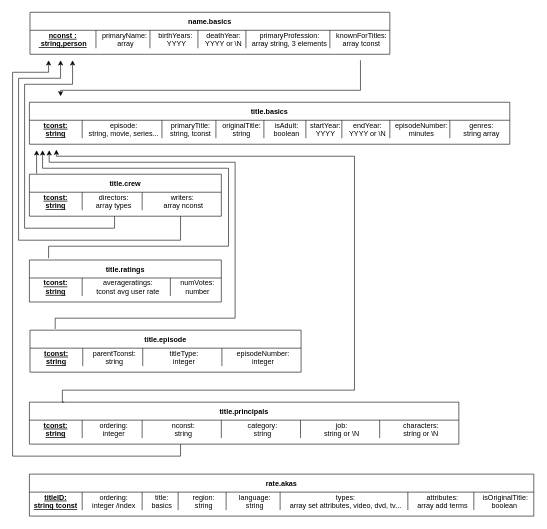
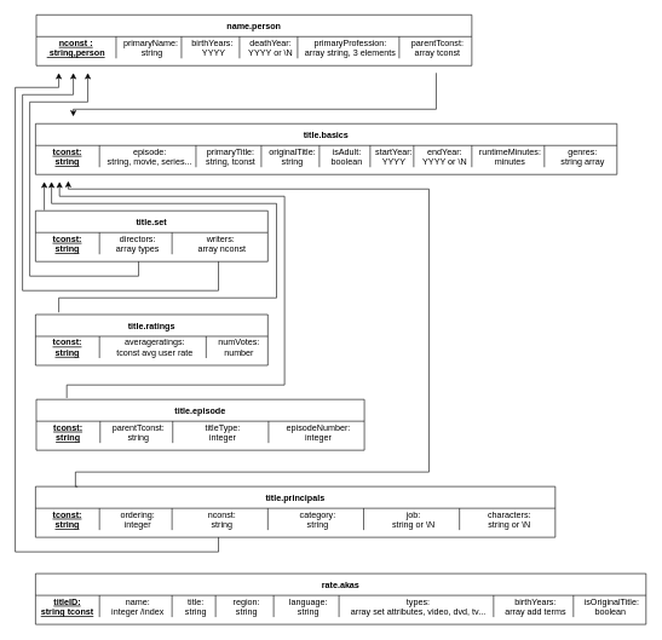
  <mxCell id="0" />
  <mxCell id="1" parent="0" />
- <mxCell id="2" value="name.basics" style="shape=table;startSize=30;container=1;collapsible=1;childLayout=tableLayout;fixedRows=1;rowLines=0;fontStyle=1;align=center;resizeLast=1;" vertex="1" parent="1"><mxGeometry x="49" y="20" width="600" height="70" as="geometry" /></mxCell>
+ <mxCell id="2" value="name.person" style="shape=table;startSize=30;container=1;collapsible=1;childLayout=tableLayout;fixedRows=1;rowLines=0;fontStyle=1;align=center;resizeLast=1;" vertex="1" parent="1"><mxGeometry x="49" y="20" width="600" height="70" as="geometry" /></mxCell>
  <mxCell id="3" value="" style="shape=tableRow;horizontal=0;startSize=0;swimlaneHead=0;swimlaneBody=0;fillColor=none;collapsible=0;dropTarget=0;points=[[0,0.5],[1,0.5]];portConstraint=eastwest;top=0;left=0;right=0;bottom=0;" vertex="1" parent="2"><mxGeometry y="30" width="600" height="30" as="geometry" /></mxCell>
  <mxCell id="4" value="nconst :&#10; string,person" style="shape=partialRectangle;connectable=0;fillColor=none;top=0;left=0;bottom=0;right=0;fontStyle=5;overflow=hidden;" vertex="1" parent="3"><mxGeometry width="110" height="30" as="geometry"><mxRectangle width="110" height="30" as="alternateBounds" /></mxGeometry></mxCell>
- <mxCell id="5" value="primaryName:&#10; array" style="shape=partialRectangle;connectable=0;fillColor=none;top=0;left=0;bottom=0;right=0;align=center;spacingLeft=6;fontStyle=0;overflow=hidden;" vertex="1" parent="3"><mxGeometry x="110" width="90" height="30" as="geometry"><mxRectangle width="90" height="30" as="alternateBounds" /></mxGeometry></mxCell>
+ <mxCell id="5" value="primaryName:&#10; string" style="shape=partialRectangle;connectable=0;fillColor=none;top=0;left=0;bottom=0;right=0;align=center;spacingLeft=6;fontStyle=0;overflow=hidden;" vertex="1" parent="3"><mxGeometry x="110" width="90" height="30" as="geometry"><mxRectangle width="90" height="30" as="alternateBounds" /></mxGeometry></mxCell>
  <mxCell id="6" value="birthYears:&#10; YYYY" style="shape=partialRectangle;connectable=0;fillColor=none;top=0;left=0;bottom=0;right=0;align=center;spacingLeft=6;fontStyle=0;overflow=hidden;" vertex="1" parent="3"><mxGeometry x="200" width="80" height="30" as="geometry"><mxRectangle width="80" height="30" as="alternateBounds" /></mxGeometry></mxCell>
  <mxCell id="7" value="deathYear: &#10;YYYY or \N" style="shape=partialRectangle;connectable=0;fillColor=none;top=0;left=0;bottom=0;right=0;align=center;spacingLeft=6;fontStyle=0;overflow=hidden;" vertex="1" parent="3"><mxGeometry x="280" width="80" height="30" as="geometry"><mxRectangle width="80" height="30" as="alternateBounds" /></mxGeometry></mxCell>
  <mxCell id="8" value="primaryProfession: &#10;array string, 3 elements" style="shape=partialRectangle;connectable=0;fillColor=none;top=0;left=0;bottom=0;right=0;align=center;spacingLeft=6;fontStyle=0;overflow=hidden;" vertex="1" parent="3"><mxGeometry x="360" width="140" height="30" as="geometry"><mxRectangle width="140" height="30" as="alternateBounds" /></mxGeometry></mxCell>
- <mxCell id="9" value="knownForTitles:&#10;array tconst" style="shape=partialRectangle;connectable=0;fillColor=none;top=0;left=0;bottom=0;right=0;align=center;spacingLeft=6;fontStyle=0;overflow=hidden;" vertex="1" parent="3"><mxGeometry x="500" width="100" height="30" as="geometry"><mxRectangle width="100" height="30" as="alternateBounds" /></mxGeometry></mxCell>
+ <mxCell id="9" value="parentTconst:&#10;array tconst" style="shape=partialRectangle;connectable=0;fillColor=none;top=0;left=0;bottom=0;right=0;align=center;spacingLeft=6;fontStyle=0;overflow=hidden;" vertex="1" parent="3"><mxGeometry x="500" width="100" height="30" as="geometry"><mxRectangle width="100" height="30" as="alternateBounds" /></mxGeometry></mxCell>
  <mxCell id="10" value="rate.akas" style="shape=table;startSize=30;container=1;collapsible=1;childLayout=tableLayout;fixedRows=1;rowLines=0;fontStyle=1;align=center;resizeLast=1;" vertex="1" parent="1"><mxGeometry x="48" y="790" width="841" height="70" as="geometry" /></mxCell>
  <mxCell id="11" value="" style="shape=tableRow;horizontal=0;startSize=0;swimlaneHead=0;swimlaneBody=0;fillColor=none;collapsible=0;dropTarget=0;points=[[0,0.5],[1,0.5]];portConstraint=eastwest;top=0;left=0;right=0;bottom=0;" vertex="1" parent="10"><mxGeometry y="30" width="841" height="30" as="geometry" /></mxCell>
  <mxCell id="12" value="titleID:&#10;string tconst" style="shape=partialRectangle;connectable=0;fillColor=none;top=0;left=0;bottom=0;right=0;fontStyle=5;overflow=hidden;" vertex="1" parent="11"><mxGeometry width="88.0" height="30" as="geometry"><mxRectangle width="88.0" height="30" as="alternateBounds" /></mxGeometry></mxCell>
- <mxCell id="13" value="ordering:&#10;integer /index" style="shape=partialRectangle;connectable=0;fillColor=none;top=0;left=0;bottom=0;right=0;align=center;spacingLeft=6;fontStyle=0;overflow=hidden;" vertex="1" parent="11"><mxGeometry x="88.0" width="100" height="30" as="geometry"><mxRectangle width="100" height="30" as="alternateBounds" /></mxGeometry></mxCell>
- <mxCell id="14" value="title:&#10;basics" style="shape=partialRectangle;connectable=0;fillColor=none;top=0;left=0;bottom=0;right=0;align=center;spacingLeft=6;fontStyle=0;overflow=hidden;" vertex="1" parent="11"><mxGeometry x="188.0" width="60" height="30" as="geometry"><mxRectangle width="60" height="30" as="alternateBounds" /></mxGeometry></mxCell>
+ <mxCell id="13" value="name:&#10;integer /index" style="shape=partialRectangle;connectable=0;fillColor=none;top=0;left=0;bottom=0;right=0;align=center;spacingLeft=6;fontStyle=0;overflow=hidden;" vertex="1" parent="11"><mxGeometry x="88.0" width="100" height="30" as="geometry"><mxRectangle width="100" height="30" as="alternateBounds" /></mxGeometry></mxCell>
+ <mxCell id="14" value="title:&#10;string" style="shape=partialRectangle;connectable=0;fillColor=none;top=0;left=0;bottom=0;right=0;align=center;spacingLeft=6;fontStyle=0;overflow=hidden;" vertex="1" parent="11"><mxGeometry x="188.0" width="60" height="30" as="geometry"><mxRectangle width="60" height="30" as="alternateBounds" /></mxGeometry></mxCell>
  <mxCell id="15" value="region:&#10;string" style="shape=partialRectangle;connectable=0;fillColor=none;top=0;left=0;bottom=0;right=0;align=center;spacingLeft=6;fontStyle=0;overflow=hidden;" vertex="1" parent="11"><mxGeometry x="248.0" width="80" height="30" as="geometry"><mxRectangle width="80" height="30" as="alternateBounds" /></mxGeometry></mxCell>
  <mxCell id="16" value="language:&#10;string" style="shape=partialRectangle;connectable=0;fillColor=none;top=0;left=0;bottom=0;right=0;align=center;spacingLeft=6;fontStyle=0;overflow=hidden;" vertex="1" parent="11"><mxGeometry x="328.0" width="90" height="30" as="geometry"><mxRectangle width="90" height="30" as="alternateBounds" /></mxGeometry></mxCell>
  <mxCell id="17" value="types:&#10;array set attributes, video, dvd, tv..." style="shape=partialRectangle;connectable=0;fillColor=none;top=0;left=0;bottom=0;right=0;align=center;spacingLeft=6;fontStyle=0;overflow=hidden;" vertex="1" parent="11"><mxGeometry x="418.0" width="213.0" height="30" as="geometry"><mxRectangle width="213.0" height="30" as="alternateBounds" /></mxGeometry></mxCell>
- <mxCell id="18" value="attributes:&#10;array add terms" style="shape=partialRectangle;connectable=0;fillColor=none;top=0;left=0;bottom=0;right=0;align=center;spacingLeft=6;fontStyle=0;overflow=hidden;" vertex="1" parent="11"><mxGeometry x="631" width="110" height="30" as="geometry"><mxRectangle width="110" height="30" as="alternateBounds" /></mxGeometry></mxCell>
+ <mxCell id="18" value="birthYears:&#10;array add terms" style="shape=partialRectangle;connectable=0;fillColor=none;top=0;left=0;bottom=0;right=0;align=center;spacingLeft=6;fontStyle=0;overflow=hidden;" vertex="1" parent="11"><mxGeometry x="631" width="110" height="30" as="geometry"><mxRectangle width="110" height="30" as="alternateBounds" /></mxGeometry></mxCell>
  <mxCell id="19" value="isOriginalTitle:&#10;boolean " style="shape=partialRectangle;connectable=0;fillColor=none;top=0;left=0;bottom=0;right=0;align=center;spacingLeft=6;fontStyle=0;overflow=hidden;" vertex="1" parent="11"><mxGeometry x="741" width="100" height="30" as="geometry"><mxRectangle width="100" height="30" as="alternateBounds" /></mxGeometry></mxCell>
  <mxCell id="20" value="title.basics" style="shape=table;startSize=30;container=1;collapsible=1;childLayout=tableLayout;fixedRows=1;rowLines=0;fontStyle=1;align=center;resizeLast=1;" vertex="1" parent="1"><mxGeometry x="48" y="170" width="801.0" height="70" as="geometry" /></mxCell>
  <mxCell id="21" value="" style="shape=tableRow;horizontal=0;startSize=0;swimlaneHead=0;swimlaneBody=0;fillColor=none;collapsible=0;dropTarget=0;points=[[0,0.5],[1,0.5]];portConstraint=eastwest;top=0;left=0;right=0;bottom=0;" vertex="1" parent="20"><mxGeometry y="30" width="801.0" height="30" as="geometry" /></mxCell>
  <mxCell id="22" value="tconst:&#10;string" style="shape=partialRectangle;connectable=0;fillColor=none;top=0;left=0;bottom=0;right=0;fontStyle=5;overflow=hidden;" vertex="1" parent="21"><mxGeometry width="88.0" height="30" as="geometry"><mxRectangle width="88.0" height="30" as="alternateBounds" /></mxGeometry></mxCell>
  <mxCell id="23" value="episode:&#10;string, movie, series..." style="shape=partialRectangle;connectable=0;fillColor=none;top=0;left=0;bottom=0;right=0;align=center;spacingLeft=6;fontStyle=0;overflow=hidden;" vertex="1" parent="21"><mxGeometry x="88.0" width="133.0" height="30" as="geometry"><mxRectangle width="133.0" height="30" as="alternateBounds" /></mxGeometry></mxCell>
  <mxCell id="24" value="primaryTitle:&#10;string, tconst" style="shape=partialRectangle;connectable=0;fillColor=none;top=0;left=0;bottom=0;right=0;align=center;spacingLeft=6;fontStyle=0;overflow=hidden;" vertex="1" parent="21"><mxGeometry x="221" width="90" height="30" as="geometry"><mxRectangle width="90" height="30" as="alternateBounds" /></mxGeometry></mxCell>
  <mxCell id="25" value="originalTitle:&#10;string" style="shape=partialRectangle;connectable=0;fillColor=none;top=0;left=0;bottom=0;right=0;align=center;spacingLeft=6;fontStyle=0;overflow=hidden;" vertex="1" parent="21"><mxGeometry x="311" width="80.0" height="30" as="geometry"><mxRectangle width="80.0" height="30" as="alternateBounds" /></mxGeometry></mxCell>
  <mxCell id="26" value="isAdult:&#10;boolean" style="shape=partialRectangle;connectable=0;fillColor=none;top=0;left=0;bottom=0;right=0;align=center;spacingLeft=6;fontStyle=0;overflow=hidden;" vertex="1" parent="21"><mxGeometry x="391.0" width="70" height="30" as="geometry"><mxRectangle width="70" height="30" as="alternateBounds" /></mxGeometry></mxCell>
  <mxCell id="27" value="startYear:&#10;YYYY" style="shape=partialRectangle;connectable=0;fillColor=none;top=0;left=0;bottom=0;right=0;align=center;spacingLeft=6;fontStyle=0;overflow=hidden;" vertex="1" parent="21"><mxGeometry x="461.0" width="60" height="30" as="geometry"><mxRectangle width="60" height="30" as="alternateBounds" /></mxGeometry></mxCell>
  <mxCell id="28" value="endYear:&#10;YYYY or \N" style="shape=partialRectangle;connectable=0;fillColor=none;top=0;left=0;bottom=0;right=0;align=center;spacingLeft=6;fontStyle=0;overflow=hidden;" vertex="1" parent="21"><mxGeometry x="521.0" width="80" height="30" as="geometry"><mxRectangle width="80" height="30" as="alternateBounds" /></mxGeometry></mxCell>
- <mxCell id="29" value="episodeNumber:&#10;minutes" style="shape=partialRectangle;connectable=0;fillColor=none;top=0;left=0;bottom=0;right=0;align=center;spacingLeft=6;fontStyle=0;overflow=hidden;" vertex="1" parent="21"><mxGeometry x="601.0" width="100" height="30" as="geometry"><mxRectangle width="100" height="30" as="alternateBounds" /></mxGeometry></mxCell>
+ <mxCell id="29" value="runtimeMinutes:&#10;minutes" style="shape=partialRectangle;connectable=0;fillColor=none;top=0;left=0;bottom=0;right=0;align=center;spacingLeft=6;fontStyle=0;overflow=hidden;" vertex="1" parent="21"><mxGeometry x="601.0" width="100" height="30" as="geometry"><mxRectangle width="100" height="30" as="alternateBounds" /></mxGeometry></mxCell>
  <mxCell id="30" value="genres:&#10;string array" style="shape=partialRectangle;connectable=0;fillColor=none;top=0;left=0;bottom=0;right=0;align=center;spacingLeft=6;fontStyle=0;overflow=hidden;" vertex="1" parent="21"><mxGeometry x="701.0" width="100" height="30" as="geometry"><mxRectangle width="100" height="30" as="alternateBounds" /></mxGeometry></mxCell>
- <mxCell id="31" value="title.crew" style="shape=table;startSize=30;container=1;collapsible=1;childLayout=tableLayout;fixedRows=1;rowLines=0;fontStyle=1;align=center;resizeLast=1;" vertex="1" parent="1"><mxGeometry x="48" y="290" width="320" height="70" as="geometry" /></mxCell>
+ <mxCell id="31" value="title.set" style="shape=table;startSize=30;container=1;collapsible=1;childLayout=tableLayout;fixedRows=1;rowLines=0;fontStyle=1;align=center;resizeLast=1;" vertex="1" parent="1"><mxGeometry x="48" y="290" width="320" height="70" as="geometry" /></mxCell>
  <mxCell id="32" value="" style="shape=tableRow;horizontal=0;startSize=0;swimlaneHead=0;swimlaneBody=0;fillColor=none;collapsible=0;dropTarget=0;points=[[0,0.5],[1,0.5]];portConstraint=eastwest;top=0;left=0;right=0;bottom=0;" vertex="1" parent="31"><mxGeometry y="30" width="320" height="30" as="geometry" /></mxCell>
  <mxCell id="33" value="tconst:&#10;string" style="shape=partialRectangle;connectable=0;fillColor=none;top=0;left=0;bottom=0;right=0;fontStyle=5;overflow=hidden;" vertex="1" parent="32"><mxGeometry width="88.0" height="30" as="geometry"><mxRectangle width="88.0" height="30" as="alternateBounds" /></mxGeometry></mxCell>
  <mxCell id="34" value="directors:&#10;array types" style="shape=partialRectangle;connectable=0;fillColor=none;top=0;left=0;bottom=0;right=0;align=center;spacingLeft=6;fontStyle=0;overflow=hidden;" vertex="1" parent="32"><mxGeometry x="88.0" width="100" height="30" as="geometry"><mxRectangle width="100" height="30" as="alternateBounds" /></mxGeometry></mxCell>
  <mxCell id="35" value="writers: &#10;array nconst" style="shape=partialRectangle;connectable=0;fillColor=none;top=0;left=0;bottom=0;right=0;align=center;spacingLeft=6;fontStyle=0;overflow=hidden;" vertex="1" parent="32"><mxGeometry x="188.0" width="132.0" height="30" as="geometry"><mxRectangle width="132.0" height="30" as="alternateBounds" /></mxGeometry></mxCell>
  <mxCell id="36" value="title.episode" style="shape=table;startSize=30;container=1;collapsible=1;childLayout=tableLayout;fixedRows=1;rowLines=0;fontStyle=1;align=center;resizeLast=1;" vertex="1" parent="1"><mxGeometry x="49" y="550" width="452.0" height="70" as="geometry" /></mxCell>
  <mxCell id="37" value="" style="shape=tableRow;horizontal=0;startSize=0;swimlaneHead=0;swimlaneBody=0;fillColor=none;collapsible=0;dropTarget=0;points=[[0,0.5],[1,0.5]];portConstraint=eastwest;top=0;left=0;right=0;bottom=0;" vertex="1" parent="36"><mxGeometry y="30" width="452.0" height="30" as="geometry" /></mxCell>
  <mxCell id="38" value="tconst:&#10;string" style="shape=partialRectangle;connectable=0;fillColor=none;top=0;left=0;bottom=0;right=0;fontStyle=5;overflow=hidden;" vertex="1" parent="37"><mxGeometry width="88.0" height="30" as="geometry"><mxRectangle width="88.0" height="30" as="alternateBounds" /></mxGeometry></mxCell>
  <mxCell id="39" value="parentTconst:&#10;string" style="shape=partialRectangle;connectable=0;fillColor=none;top=0;left=0;bottom=0;right=0;align=center;spacingLeft=6;fontStyle=0;overflow=hidden;" vertex="1" parent="37"><mxGeometry x="88.0" width="100" height="30" as="geometry"><mxRectangle width="100" height="30" as="alternateBounds" /></mxGeometry></mxCell>
  <mxCell id="40" value="titleType:&#10;integer" style="shape=partialRectangle;connectable=0;fillColor=none;top=0;left=0;bottom=0;right=0;align=center;spacingLeft=6;fontStyle=0;overflow=hidden;" vertex="1" parent="37"><mxGeometry x="188.0" width="132.0" height="30" as="geometry"><mxRectangle width="132.0" height="30" as="alternateBounds" /></mxGeometry></mxCell>
  <mxCell id="41" value="episodeNumber:&#10;integer" style="shape=partialRectangle;connectable=0;fillColor=none;top=0;left=0;bottom=0;right=0;align=center;spacingLeft=6;fontStyle=0;overflow=hidden;" vertex="1" parent="37"><mxGeometry x="320" width="132.0" height="30" as="geometry"><mxRectangle width="132.0" height="30" as="alternateBounds" /></mxGeometry></mxCell>
  <mxCell id="42" value="title.principals" style="shape=table;startSize=30;container=1;collapsible=1;childLayout=tableLayout;fixedRows=1;rowLines=0;fontStyle=1;align=center;resizeLast=1;" vertex="1" parent="1"><mxGeometry x="48" y="670" width="716.0" height="70" as="geometry" /></mxCell>
  <mxCell id="43" value="" style="shape=tableRow;horizontal=0;startSize=0;swimlaneHead=0;swimlaneBody=0;fillColor=none;collapsible=0;dropTarget=0;points=[[0,0.5],[1,0.5]];portConstraint=eastwest;top=0;left=0;right=0;bottom=0;" vertex="1" parent="42"><mxGeometry y="30" width="716.0" height="30" as="geometry" /></mxCell>
  <mxCell id="44" value="tconst:&#10;string" style="shape=partialRectangle;connectable=0;fillColor=none;top=0;left=0;bottom=0;right=0;fontStyle=5;overflow=hidden;" vertex="1" parent="43"><mxGeometry width="88.0" height="30" as="geometry"><mxRectangle width="88.0" height="30" as="alternateBounds" /></mxGeometry></mxCell>
  <mxCell id="45" value="ordering:&#10;integer" style="shape=partialRectangle;connectable=0;fillColor=none;top=0;left=0;bottom=0;right=0;align=center;spacingLeft=6;fontStyle=0;overflow=hidden;" vertex="1" parent="43"><mxGeometry x="88.0" width="100" height="30" as="geometry"><mxRectangle width="100" height="30" as="alternateBounds" /></mxGeometry></mxCell>
  <mxCell id="46" value="nconst:&#10;string" style="shape=partialRectangle;connectable=0;fillColor=none;top=0;left=0;bottom=0;right=0;align=center;spacingLeft=6;fontStyle=0;overflow=hidden;" vertex="1" parent="43"><mxGeometry x="188.0" width="132.0" height="30" as="geometry"><mxRectangle width="132.0" height="30" as="alternateBounds" /></mxGeometry></mxCell>
  <mxCell id="47" value="category:&#10;string" style="shape=partialRectangle;connectable=0;fillColor=none;top=0;left=0;bottom=0;right=0;align=center;spacingLeft=6;fontStyle=0;overflow=hidden;" vertex="1" parent="43"><mxGeometry x="320" width="132.0" height="30" as="geometry"><mxRectangle width="132.0" height="30" as="alternateBounds" /></mxGeometry></mxCell>
  <mxCell id="48" value="job:&#10;string or \N" style="shape=partialRectangle;connectable=0;fillColor=none;top=0;left=0;bottom=0;right=0;align=center;spacingLeft=6;fontStyle=0;overflow=hidden;" vertex="1" parent="43"><mxGeometry x="452.0" width="132.0" height="30" as="geometry"><mxRectangle width="132.0" height="30" as="alternateBounds" /></mxGeometry></mxCell>
  <mxCell id="49" value="characters:&#10;string or \N" style="shape=partialRectangle;connectable=0;fillColor=none;top=0;left=0;bottom=0;right=0;align=center;spacingLeft=6;fontStyle=0;overflow=hidden;" vertex="1" parent="43"><mxGeometry x="584.0" width="132.0" height="30" as="geometry"><mxRectangle width="132.0" height="30" as="alternateBounds" /></mxGeometry></mxCell>
  <mxCell id="50" value="title.ratings" style="shape=table;startSize=30;container=1;collapsible=1;childLayout=tableLayout;fixedRows=1;rowLines=0;fontStyle=1;align=center;resizeLast=1;" vertex="1" parent="1"><mxGeometry x="48" y="433" width="320" height="70" as="geometry" /></mxCell>
  <mxCell id="51" value="" style="shape=tableRow;horizontal=0;startSize=0;swimlaneHead=0;swimlaneBody=0;fillColor=none;collapsible=0;dropTarget=0;points=[[0,0.5],[1,0.5]];portConstraint=eastwest;top=0;left=0;right=0;bottom=0;" vertex="1" parent="50"><mxGeometry y="30" width="320" height="30" as="geometry" /></mxCell>
  <mxCell id="52" value="tconst:&#10;string" style="shape=partialRectangle;connectable=0;fillColor=none;top=0;left=0;bottom=0;right=0;fontStyle=5;overflow=hidden;" vertex="1" parent="51"><mxGeometry width="88.0" height="30" as="geometry"><mxRectangle width="88.0" height="30" as="alternateBounds" /></mxGeometry></mxCell>
  <mxCell id="53" value="averageratings:&#10;tconst avg user rate" style="shape=partialRectangle;connectable=0;fillColor=none;top=0;left=0;bottom=0;right=0;align=center;spacingLeft=6;fontStyle=0;overflow=hidden;" vertex="1" parent="51"><mxGeometry x="88.0" width="147.0" height="30" as="geometry"><mxRectangle width="147.0" height="30" as="alternateBounds" /></mxGeometry></mxCell>
  <mxCell id="54" value="numVotes:&#10;number&#10;" style="shape=partialRectangle;connectable=0;fillColor=none;top=0;left=0;bottom=0;right=0;align=center;spacingLeft=6;fontStyle=0;overflow=hidden;" vertex="1" parent="51"><mxGeometry x="235" width="85" height="30" as="geometry"><mxRectangle width="85" height="30" as="alternateBounds" /></mxGeometry></mxCell>
  <mxCell id="55" value="" style="edgeStyle=orthogonalEdgeStyle;elbow=vertical;endArrow=classic;html=1;rounded=0;" edge="1" parent="1"><mxGeometry width="50" height="50" relative="1" as="geometry"><mxPoint x="300" y="740" as="sourcePoint" /><mxPoint x="80" y="100" as="targetPoint" /><Array as="points"><mxPoint x="300" y="760" /><mxPoint x="20" y="760" /><mxPoint x="20" y="120" /><mxPoint x="80" y="120" /><mxPoint x="80" y="100" /></Array></mxGeometry></mxCell>
  <mxCell id="56" value="" style="edgeStyle=orthogonalEdgeStyle;elbow=vertical;endArrow=classic;html=1;rounded=0;" edge="1" parent="1"><mxGeometry width="50" height="50" relative="1" as="geometry"><mxPoint x="190" y="360" as="sourcePoint" /><mxPoint x="120" y="100" as="targetPoint" /><Array as="points"><mxPoint x="190" y="380" /><mxPoint x="40" y="380" /><mxPoint x="40" y="140" /><mxPoint x="120" y="140" /></Array></mxGeometry></mxCell>
  <mxCell id="57" value="" style="edgeStyle=orthogonalEdgeStyle;elbow=vertical;endArrow=classic;html=1;rounded=0;" edge="1" parent="1"><mxGeometry width="50" height="50" relative="1" as="geometry"><mxPoint x="300" y="360" as="sourcePoint" /><mxPoint x="100" y="100" as="targetPoint" /><Array as="points"><mxPoint x="300" y="400" /><mxPoint x="30" y="400" /><mxPoint x="30" y="130" /><mxPoint x="100" y="130" /></Array></mxGeometry></mxCell>
  <mxCell id="58" value="" style="edgeStyle=orthogonalEdgeStyle;elbow=vertical;endArrow=classic;html=1;rounded=0;" edge="1" parent="1"><mxGeometry width="50" height="50" relative="1" as="geometry"><mxPoint x="600" y="100" as="sourcePoint" /><mxPoint x="100" y="160" as="targetPoint" /><Array as="points"><mxPoint x="600" y="150" /><mxPoint x="100" y="150" /></Array></mxGeometry></mxCell>
  <mxCell id="59" value="" style="edgeStyle=segmentEdgeStyle;endArrow=classic;html=1;rounded=0;" edge="1" parent="1"><mxGeometry width="50" height="50" relative="1" as="geometry"><mxPoint x="60" y="289" as="sourcePoint" /><mxPoint x="60" y="250" as="targetPoint" /><Array as="points"><mxPoint x="60" y="289" /></Array></mxGeometry></mxCell>
  <mxCell id="60" value="" style="edgeStyle=orthogonalEdgeStyle;elbow=vertical;endArrow=classic;html=1;rounded=0;" edge="1" parent="1"><mxGeometry width="50" height="50" relative="1" as="geometry"><mxPoint x="80" y="430" as="sourcePoint" /><mxPoint x="70" y="250" as="targetPoint" /><Array as="points"><mxPoint x="80" y="410" /><mxPoint x="380" y="410" /><mxPoint x="380" y="280" /><mxPoint x="70" y="280" /></Array></mxGeometry></mxCell>
  <mxCell id="61" value="" style="edgeStyle=orthogonalEdgeStyle;elbow=vertical;endArrow=classic;html=1;rounded=0;" edge="1" parent="1"><mxGeometry width="50" height="50" relative="1" as="geometry"><mxPoint x="91" y="548" as="sourcePoint" /><mxPoint x="81" y="250" as="targetPoint" /><Array as="points"><mxPoint x="91" y="548" /><mxPoint x="91" y="530" /><mxPoint x="391" y="530" /><mxPoint x="391" y="270" /><mxPoint x="81" y="270" /></Array></mxGeometry></mxCell>
  <mxCell id="62" value="" style="edgeStyle=orthogonalEdgeStyle;elbow=vertical;endArrow=classic;html=1;rounded=0;exitX=0.081;exitY=0.002;exitDx=0;exitDy=0;exitPerimeter=0;" edge="1" parent="1" source="42"><mxGeometry width="50" height="50" relative="1" as="geometry"><mxPoint x="103" y="547" as="sourcePoint" /><mxPoint x="93" y="249" as="targetPoint" /><Array as="points"><mxPoint x="103" y="670" /><mxPoint x="103" y="650" /><mxPoint x="590" y="650" /><mxPoint x="590" y="260" /><mxPoint x="93" y="260" /></Array></mxGeometry></mxCell>
